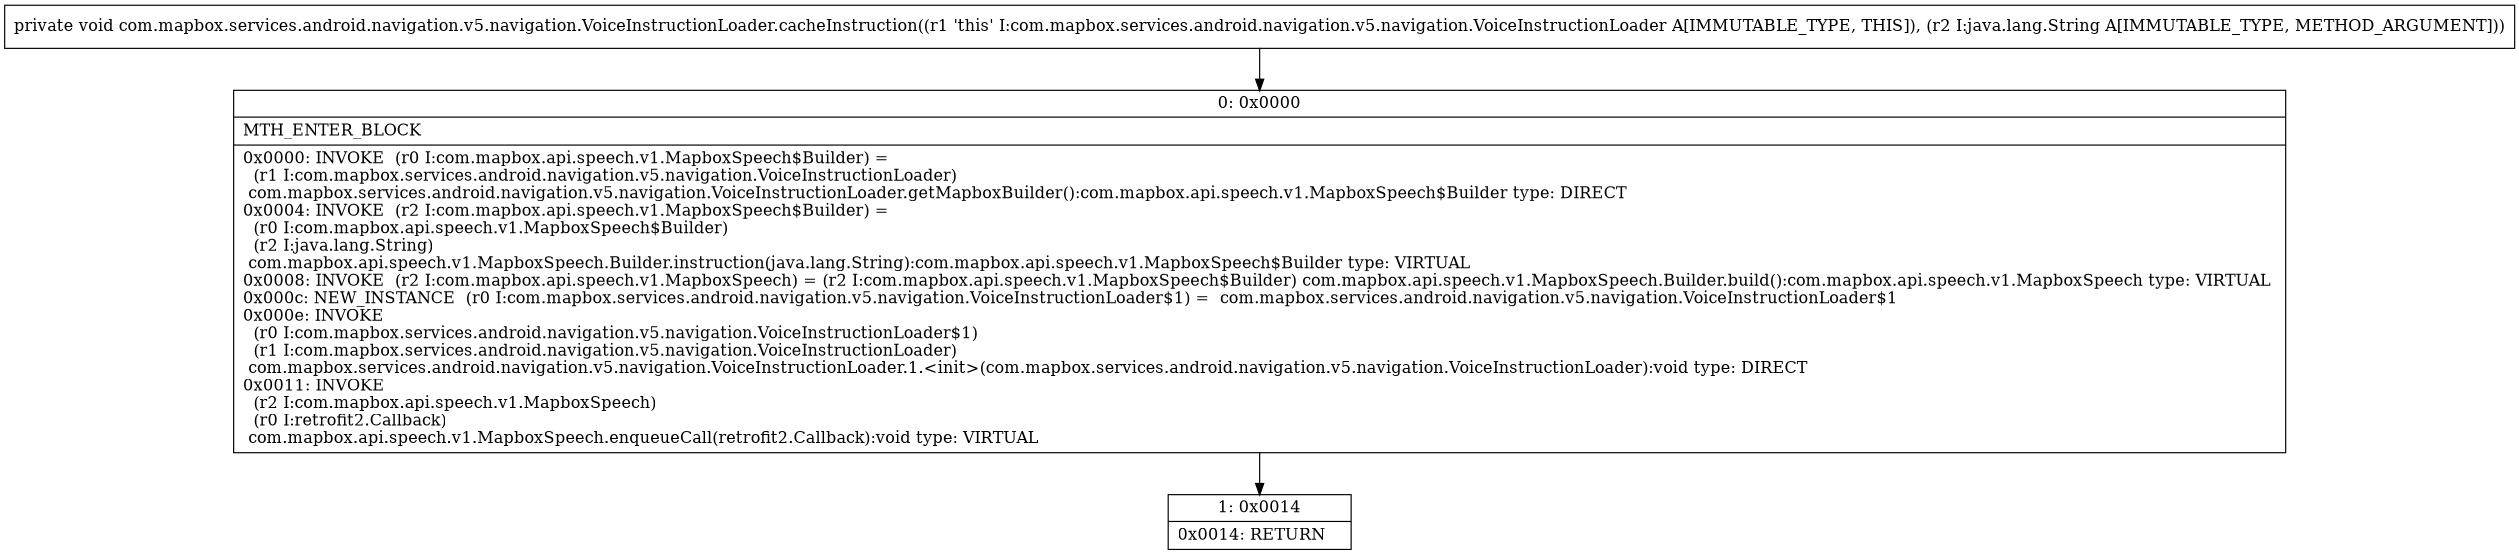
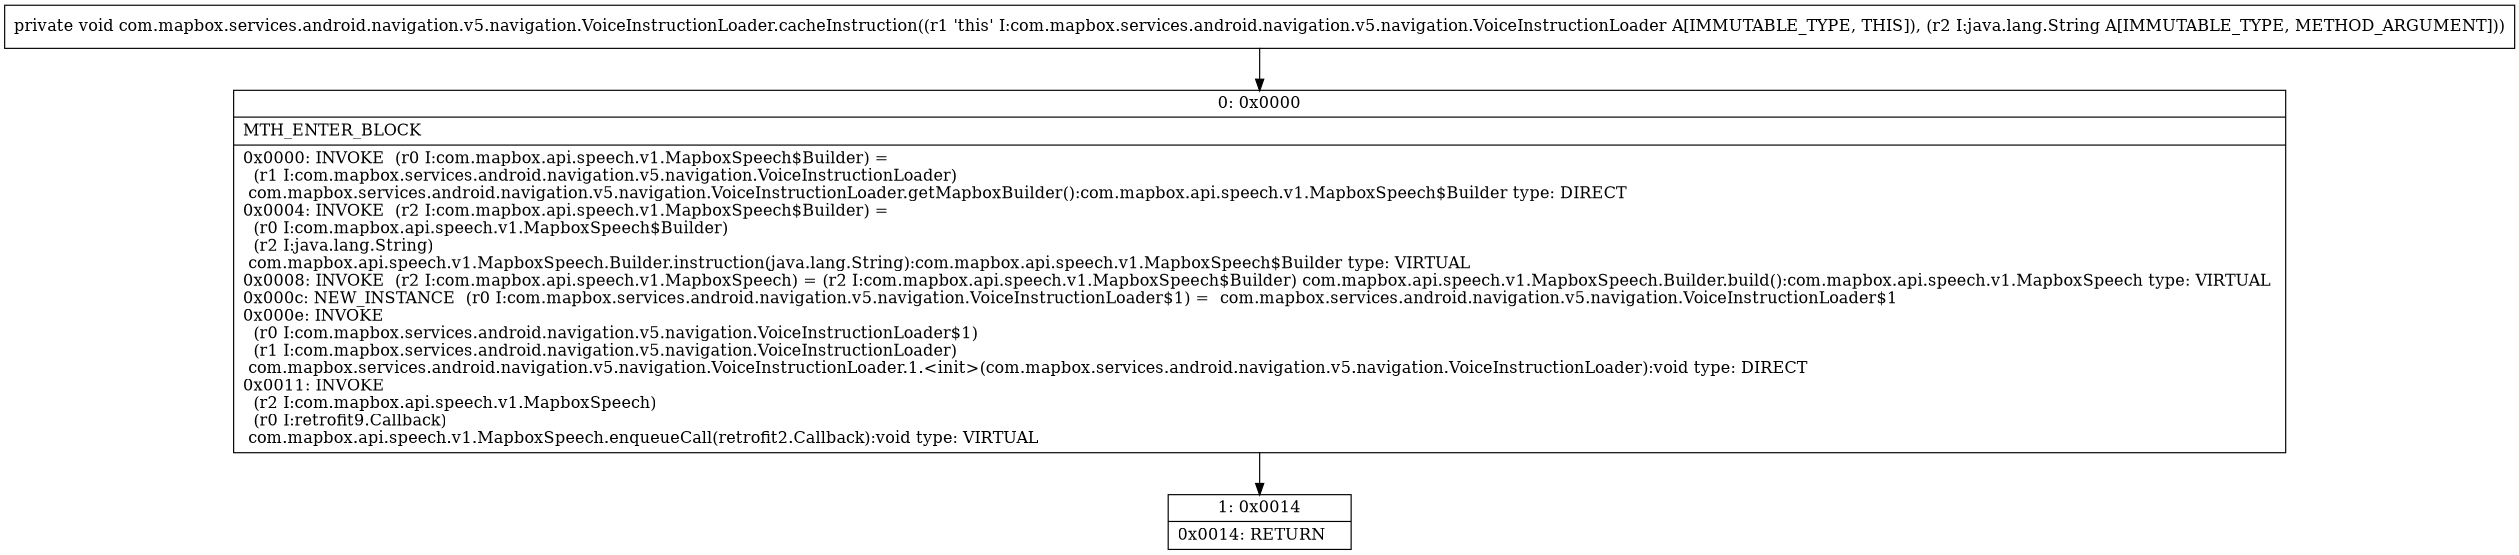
  digraph {
    node [shape=record]
-   n1 [label="{0\:\ 0x0000|MTH_ENTER_BLOCK\l|0x0000: INVOKE  (r0 I:com.mapbox.api.speech.v1.MapboxSpeech$Builder) = \l  (r1 I:com.mapbox.services.android.navigation.v5.navigation.VoiceInstructionLoader)\l com.mapbox.services.android.navigation.v5.navigation.VoiceInstructionLoader.getMapboxBuilder():com.mapbox.api.speech.v1.MapboxSpeech$Builder type: DIRECT \l0x0004: INVOKE  (r2 I:com.mapbox.api.speech.v1.MapboxSpeech$Builder) = \l  (r0 I:com.mapbox.api.speech.v1.MapboxSpeech$Builder)\l  (r2 I:java.lang.String)\l com.mapbox.api.speech.v1.MapboxSpeech.Builder.instruction(java.lang.String):com.mapbox.api.speech.v1.MapboxSpeech$Builder type: VIRTUAL \l0x0008: INVOKE  (r2 I:com.mapbox.api.speech.v1.MapboxSpeech) = (r2 I:com.mapbox.api.speech.v1.MapboxSpeech$Builder) com.mapbox.api.speech.v1.MapboxSpeech.Builder.build():com.mapbox.api.speech.v1.MapboxSpeech type: VIRTUAL \l0x000c: NEW_INSTANCE  (r0 I:com.mapbox.services.android.navigation.v5.navigation.VoiceInstructionLoader$1) =  com.mapbox.services.android.navigation.v5.navigation.VoiceInstructionLoader$1 \l0x000e: INVOKE  \l  (r0 I:com.mapbox.services.android.navigation.v5.navigation.VoiceInstructionLoader$1)\l  (r1 I:com.mapbox.services.android.navigation.v5.navigation.VoiceInstructionLoader)\l com.mapbox.services.android.navigation.v5.navigation.VoiceInstructionLoader.1.\<init\>(com.mapbox.services.android.navigation.v5.navigation.VoiceInstructionLoader):void type: DIRECT \l0x0011: INVOKE  \l  (r2 I:com.mapbox.api.speech.v1.MapboxSpeech)\l  (r0 I:retrofit2.Callback)\l com.mapbox.api.speech.v1.MapboxSpeech.enqueueCall(retrofit2.Callback):void type: VIRTUAL \l}"]
+   n1 [label="{0\:\ 0x0000|MTH_ENTER_BLOCK\l|0x0000: INVOKE  (r0 I:com.mapbox.api.speech.v1.MapboxSpeech$Builder) = \l  (r1 I:com.mapbox.services.android.navigation.v5.navigation.VoiceInstructionLoader)\l com.mapbox.services.android.navigation.v5.navigation.VoiceInstructionLoader.getMapboxBuilder():com.mapbox.api.speech.v1.MapboxSpeech$Builder type: DIRECT \l0x0004: INVOKE  (r2 I:com.mapbox.api.speech.v1.MapboxSpeech$Builder) = \l  (r0 I:com.mapbox.api.speech.v1.MapboxSpeech$Builder)\l  (r2 I:java.lang.String)\l com.mapbox.api.speech.v1.MapboxSpeech.Builder.instruction(java.lang.String):com.mapbox.api.speech.v1.MapboxSpeech$Builder type: VIRTUAL \l0x0008: INVOKE  (r2 I:com.mapbox.api.speech.v1.MapboxSpeech) = (r2 I:com.mapbox.api.speech.v1.MapboxSpeech$Builder) com.mapbox.api.speech.v1.MapboxSpeech.Builder.build():com.mapbox.api.speech.v1.MapboxSpeech type: VIRTUAL \l0x000c: NEW_INSTANCE  (r0 I:com.mapbox.services.android.navigation.v5.navigation.VoiceInstructionLoader$1) =  com.mapbox.services.android.navigation.v5.navigation.VoiceInstructionLoader$1 \l0x000e: INVOKE  \l  (r0 I:com.mapbox.services.android.navigation.v5.navigation.VoiceInstructionLoader$1)\l  (r1 I:com.mapbox.services.android.navigation.v5.navigation.VoiceInstructionLoader)\l com.mapbox.services.android.navigation.v5.navigation.VoiceInstructionLoader.1.\<init\>(com.mapbox.services.android.navigation.v5.navigation.VoiceInstructionLoader):void type: DIRECT \l0x0011: INVOKE  \l  (r2 I:com.mapbox.api.speech.v1.MapboxSpeech)\l  (r0 I:retrofit9.Callback)\l com.mapbox.api.speech.v1.MapboxSpeech.enqueueCall(retrofit2.Callback):void type: VIRTUAL \l}"]
    n2 [label="{1\:\ 0x0014|0x0014: RETURN   \l}"]
    n3 [label="{private void com.mapbox.services.android.navigation.v5.navigation.VoiceInstructionLoader.cacheInstruction((r1 'this' I:com.mapbox.services.android.navigation.v5.navigation.VoiceInstructionLoader A[IMMUTABLE_TYPE, THIS]), (r2 I:java.lang.String A[IMMUTABLE_TYPE, METHOD_ARGUMENT])) }"]
    n1 -> n2
    n3 -> n1
  }
